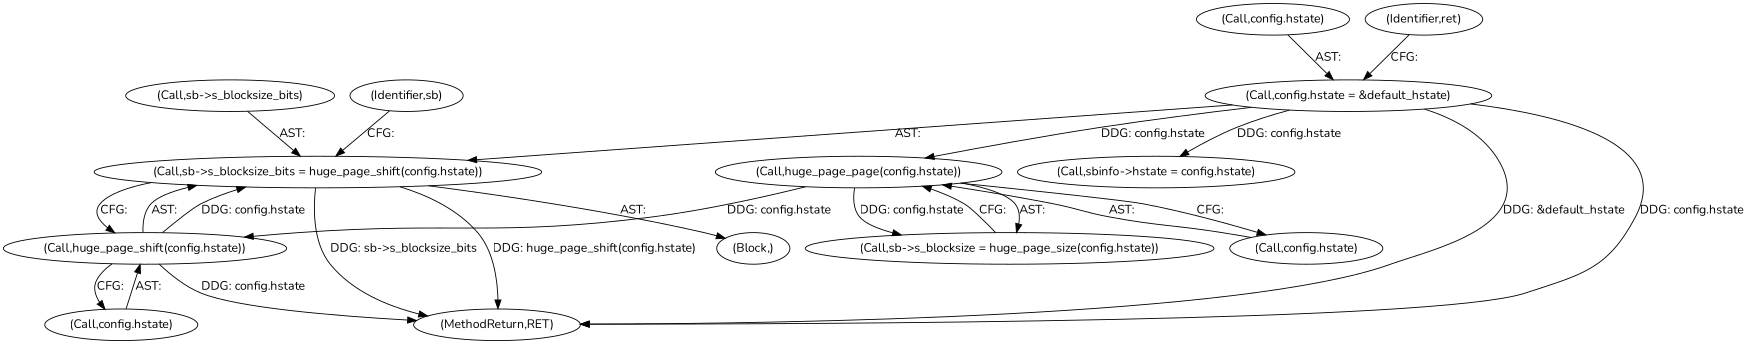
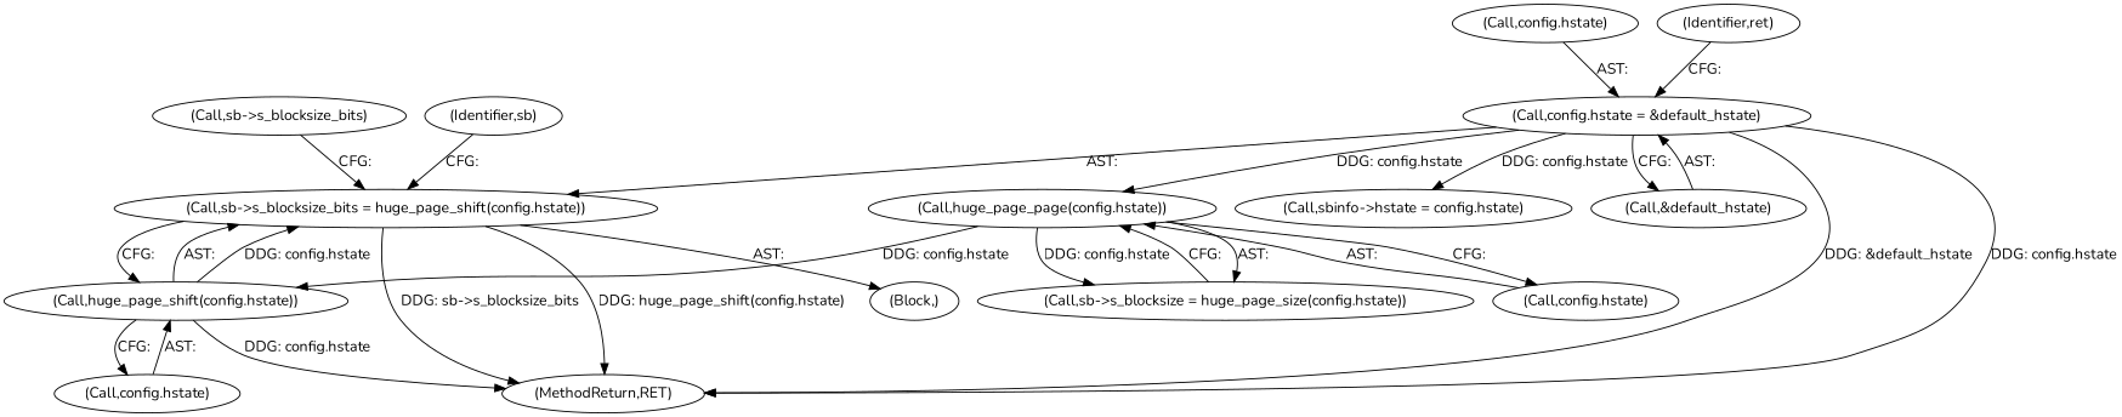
  digraph {
    fontname=Nunito
    node [fontname=Nunito]
    edge [fontname=Nunito]
    n1 [label="(Call,sb->s_blocksize_bits = huge_page_shift(config.hstate))"]
    n2 [label="(Call,huge_page_shift(config.hstate))"]
    n3 [label="(Block,)"]
    n4 [label="(MethodReturn,RET)"]
    n5 [label="(Call,config.hstate)"]
    n6 [label="(Call,huge_page_page(config.hstate))"]
    n7 [label="(Call,sb->s_blocksize = huge_page_size(config.hstate))"]
    n8 [label="(Call,config.hstate)"]
    n9 [label="(Call,config.hstate = &default_hstate)"]
    n10 [label="(Call,sbinfo->hstate = config.hstate)"]
+   n11 [label="(Call,&default_hstate)"]
    n12 [label="(Call,sb->s_blocksize_bits)"]
    n13 [label="(Call,config.hstate)"]
    n14 [label="(Identifier,sb)"]
    n15 [label="(Identifier,ret)"]
    n1 -> n2 [label="CFG: "]
    n1 -> n3 [label="AST: "]
    n1 -> n4 [label="DDG: sb->s_blocksize_bits"]
    n1 -> n4 [label="DDG: huge_page_shift(config.hstate)"]
    n2 -> n1 [label="AST: "]
    n2 -> n1 [label="DDG: config.hstate"]
    n2 -> n4 [label="DDG: config.hstate"]
    n2 -> n5 [label="CFG: "]
    n5 -> n2 [label="AST: "]
    n6 -> n2 [label="DDG: config.hstate"]
    n6 -> n7 [label="AST: "]
    n6 -> n7 [label="DDG: config.hstate"]
    n6 -> n8 [label="CFG: "]
    n7 -> n6 [label="CFG: "]
    n8 -> n6 [label="AST: "]
    n9 -> n1 [label="AST: "]
    n9 -> n4 [label="DDG: config.hstate"]
    n9 -> n4 [label="DDG: &default_hstate"]
    n9 -> n6 [label="DDG: config.hstate"]
    n9 -> n10 [label="DDG: config.hstate"]
-   n12 -> n1 [label="AST: "]
+   n9 -> n11 [label="CFG: "]
+   n11 -> n9 [label="AST: "]
+   n12 -> n1 [label="CFG: "]
    n13 -> n9 [label="AST: "]
    n14 -> n1 [label="CFG: "]
    n15 -> n9 [label="CFG: "]
  }
